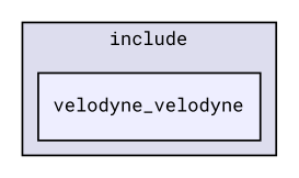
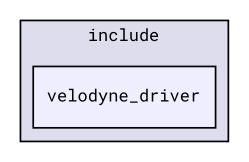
  digraph {
    compound=true
    fontname="Roboto Mono"
-   n1 [fillcolor="#eeeeff" fontname="Roboto Mono" fontsize=10 label=velodyne_velodyne pencolor=black shape=box style=filled]
+   n1 [fillcolor="#eeeeff" fontname="Roboto Mono" fontsize=10 label=velodyne_driver pencolor=black shape=box style=filled]
    subgraph cluster_1 {
      bgcolor="#ddddee"
      fontsize=10
      label=include
      pencolor=black
      n1
    }
  }
